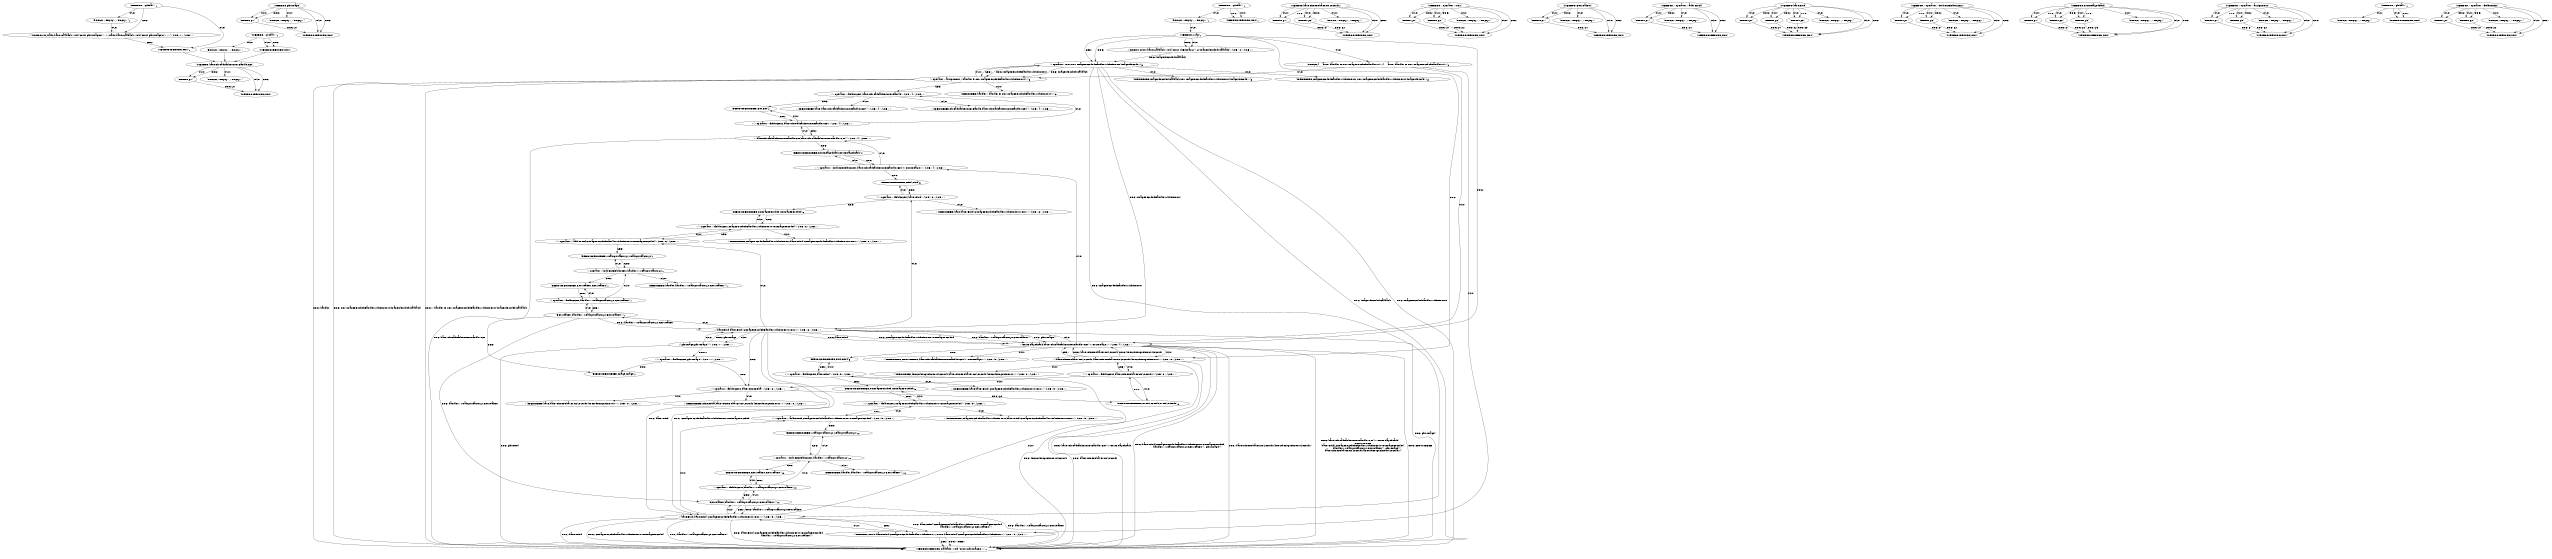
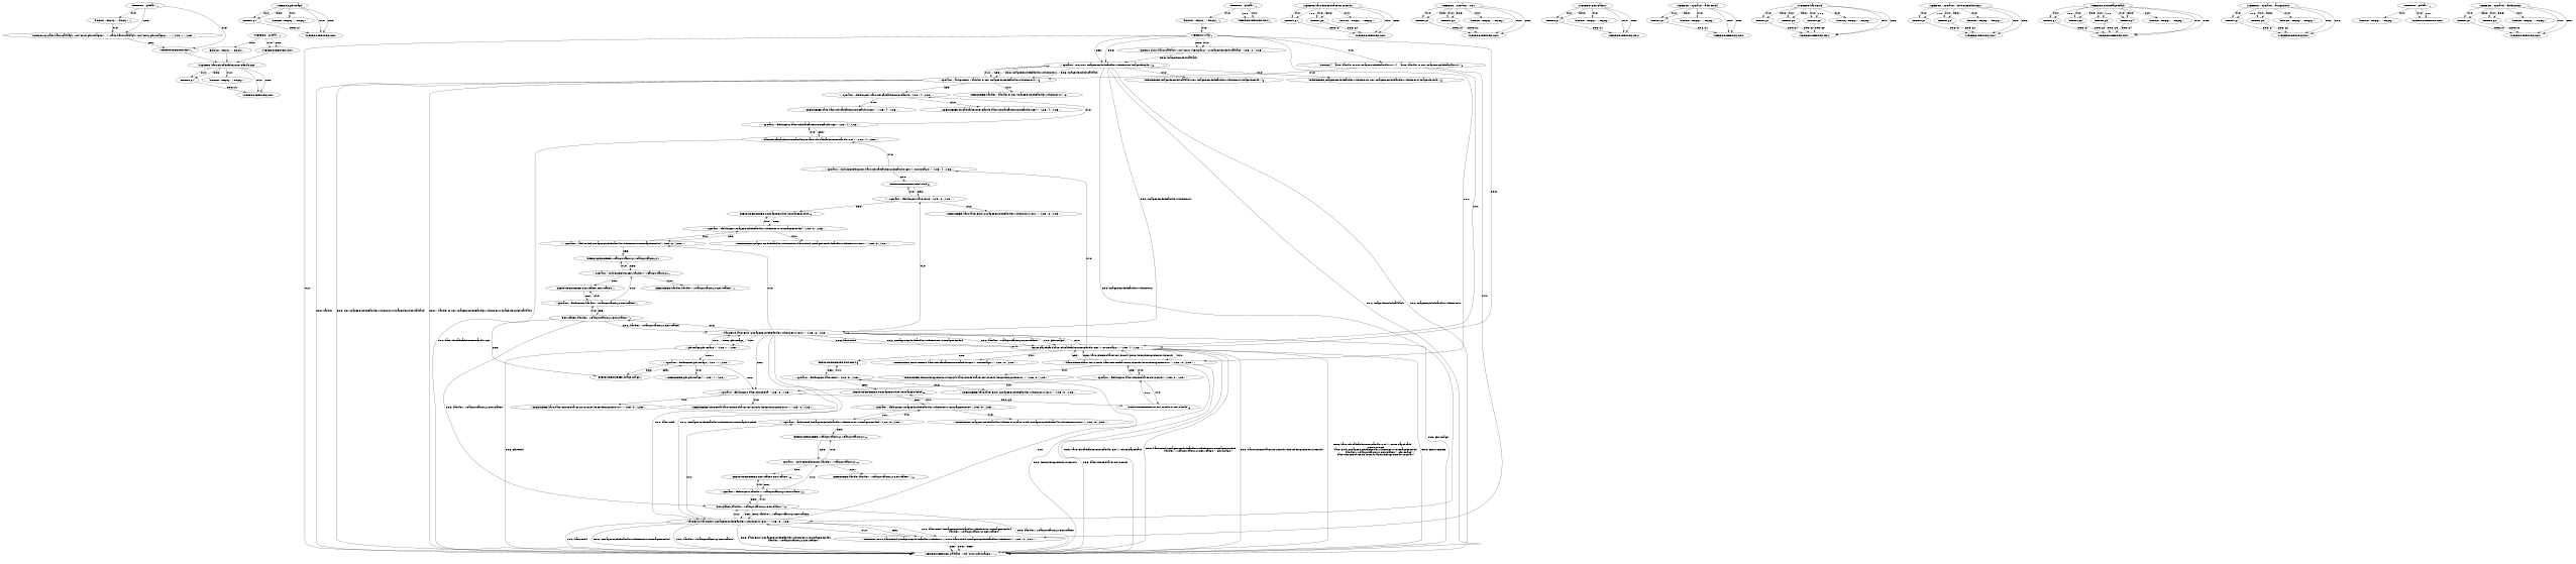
  digraph {
    n1 [label=<(METHOD,base.ThreadTaskRunnerHandle.Get)>]
    n2 [label=<(PARAM,p1)>]
    n3 [label=<(BLOCK,&lt;empty&gt;,&lt;empty&gt;)>]
    n4 [label=<(METHOD_RETURN,ANY)>]
    n5 [label=<(METHOD,gfx.Image)>]
    n6 [label=<(PARAM,p1)>]
    n7 [label=<(BLOCK,&lt;empty&gt;,&lt;empty&gt;)>]
    n8 [label=<(METHOD_RETURN,ANY)>]
    n9 [label=<(METHOD,&lt;global&gt;)<SUB>1</SUB>>]
    n10 [label=<(BLOCK,&lt;empty&gt;,&lt;empty&gt;)<SUB>1</SUB>>]
    n11 [label=<(METHOD_RETURN,ANY)<SUB>1</SUB>>]
    n12 [label=<(METHOD,Wrap)<SUB>1</SUB>>]
    n13 [label="<(PARAM,const base::Callback&lt;void(const SkBitmap&amp;)&gt;&amp; image_decoded_callback)<SUB>2</SUB>>"]
    n14 [label=<(BLOCK,{     auto* handler = new ImageDecodedHandlerWi...,{     auto* handler = new ImageDecodedHandlerWi...)<SUB>2</SUB>>]
    n15 [label=<(&lt;operator&gt;.new,new ImageDecodedHandlerWithTimeout(image_decode...)<SUB>3</SUB>>]
    n16 [label="<(PostDelayedTask,base::ThreadTaskRunnerHandle::Get()-&gt;PostDelaye...)<SUB>4</SUB>>"]
    n17 [label="<(base.TimeDelta.FromSeconds,base::TimeDelta::FromSeconds(kDecodeLogoTimeout...)<SUB>8</SUB>>"]
    n18 [label=<(METHOD_RETURN,Callback&lt;void (const gfx.Image&amp;)&gt;)<SUB>1</SUB>>]
    n19 [label=<(&lt;operator&gt;.assignment,* handler = new ImageDecodedHandlerWithTimeout(...)<SUB>3</SUB>>]
    n20 [label="<(RETURN,return base::Bind(&amp;ImageDecodedHandlerWithTimeo...,return base::Bind(&amp;ImageDecodedHandlerWithTimeo...)<SUB>9</SUB>>"]
    n21 [label=<(IDENTIFIER,ImageDecodedHandlerWithTimeout,new ImageDecodedHandlerWithTimeout(image_decode...)<SUB>3</SUB>>]
    n22 [label=<(IDENTIFIER,image_decoded_callback,new ImageDecodedHandlerWithTimeout(image_decode...)<SUB>3</SUB>>]
    n23 [label="<(base.Bind,base::Bind(&amp;ImageDecodedHandlerWithTimeout::OnI...)<SUB>6</SUB>>"]
    n24 [label="<(base.Bind,base::Bind(&amp;ImageDecodedHandlerWithTimeout::OnI...)<SUB>9</SUB>>"]
    n25 [label="<(&lt;operator&gt;.indirectFieldAccess,base::ThreadTaskRunnerHandle::Get()-&gt;PostDelaye...)<SUB>4</SUB>>"]
    n26 [label="<(IDENTIFIER,FROM_HERE,base::ThreadTaskRunnerHandle::Get()-&gt;PostDelaye...)<SUB>5</SUB>>"]
    n27 [label=<(FIELD_IDENTIFIER,Bind,Bind)<SUB>9</SUB>>]
    n28 [label="<(&lt;operator&gt;.fieldAccess,base::TimeDelta::FromSeconds)<SUB>8</SUB>>"]
    n29 [label="<(IDENTIFIER,kDecodeLogoTimeoutSeconds,base::TimeDelta::FromSeconds(kDecodeLogoTimeout...)<SUB>8</SUB>>"]
    n30 [label=<(IDENTIFIER,handler,* handler = new ImageDecodedHandlerWithTimeout(...)<SUB>3</SUB>>]
    n31 [label="<(&lt;operator&gt;.fieldAccess,base::ThreadTaskRunnerHandle)<SUB>4</SUB>>"]
-   n32 [label=<(FIELD_IDENTIFIER,Get,Get)<SUB>4</SUB>>]
    n33 [label="<(IDENTIFIER,base,base::ThreadTaskRunnerHandle::Get())<SUB>4</SUB>>"]
    n34 [label="<(IDENTIFIER,ThreadTaskRunnerHandle,base::ThreadTaskRunnerHandle::Get())<SUB>4</SUB>>"]
    n35 [label="<(&lt;operator&gt;.fieldAccess,base::Bind)<SUB>6</SUB>>"]
    n36 [label="<(&lt;operator&gt;.addressOf,&amp;ImageDecodedHandlerWithTimeout::OnImageDecoded)<SUB>6</SUB>>"]
    n37 [label=<(GetWeakPtr,handler-&gt;weak_ptr_factory_.GetWeakPtr())<SUB>7</SUB>>]
    n38 [label="<(gfx.Image,gfx::Image())<SUB>7</SUB>>"]
    n39 [label="<(&lt;operator&gt;.fieldAccess,base::TimeDelta)<SUB>8</SUB>>"]
    n40 [label=<(GetWeakPtr,handler-&gt;weak_ptr_factory_.GetWeakPtr())<SUB>10</SUB>>]
    n41 [label="<(&lt;operator&gt;.fieldAccess,base::Bind)<SUB>9</SUB>>"]
    n42 [label="<(&lt;operator&gt;.addressOf,&amp;ImageDecodedHandlerWithTimeout::OnImageDecoded)<SUB>9</SUB>>"]
    n43 [label="<(base.ThreadTaskRunnerHandle.Get,base::ThreadTaskRunnerHandle::Get())<SUB>4</SUB>>"]
-   n44 [label=<(FIELD_IDENTIFIER,PostDelayedTask,PostDelayedTask)<SUB>4</SUB>>]
    n45 [label=<(FIELD_IDENTIFIER,Bind,Bind)<SUB>6</SUB>>]
    n46 [label="<(&lt;operator&gt;.fieldAccess,base::ThreadTaskRunnerHandle::Get)<SUB>4</SUB>>"]
    n47 [label="<(IDENTIFIER,base,base::Bind(&amp;ImageDecodedHandlerWithTimeout::OnI...)<SUB>6</SUB>>"]
    n48 [label=<(FIELD_IDENTIFIER,OnImageDecoded,OnImageDecoded)<SUB>6</SUB>>]
    n49 [label="<(&lt;operator&gt;.fieldAccess,ImageDecodedHandlerWithTimeout::OnImageDecoded)<SUB>6</SUB>>"]
    n50 [label=<(FIELD_IDENTIFIER,weak_ptr_factory_,weak_ptr_factory_)<SUB>7</SUB>>]
    n51 [label=<(&lt;operator&gt;.fieldAccess,handler-&gt;weak_ptr_factory_.GetWeakPtr)<SUB>7</SUB>>]
    n52 [label=<(FIELD_IDENTIFIER,Image,Image)<SUB>7</SUB>>]
    n53 [label="<(&lt;operator&gt;.fieldAccess,gfx::Image)<SUB>7</SUB>>"]
    n54 [label=<(FIELD_IDENTIFIER,FromSeconds,FromSeconds)<SUB>8</SUB>>]
    n55 [label="<(IDENTIFIER,base,base::TimeDelta::FromSeconds(kDecodeLogoTimeout...)<SUB>8</SUB>>"]
    n56 [label="<(IDENTIFIER,TimeDelta,base::TimeDelta::FromSeconds(kDecodeLogoTimeout...)<SUB>8</SUB>>"]
    n57 [label="<(IDENTIFIER,ImageDecodedHandlerWithTimeout,base::Bind(&amp;ImageDecodedHandlerWithTimeout::OnI...)<SUB>6</SUB>>"]
    n58 [label=<(&lt;operator&gt;.indirectFieldAccess,handler-&gt;weak_ptr_factory_)<SUB>7</SUB>>]
    n59 [label=<(FIELD_IDENTIFIER,GetWeakPtr,GetWeakPtr)<SUB>7</SUB>>]
    n60 [label=<(&lt;operator&gt;.fieldAccess,handler-&gt;weak_ptr_factory_.GetWeakPtr)<SUB>10</SUB>>]
    n61 [label=<(IDENTIFIER,handler,handler-&gt;weak_ptr_factory_.GetWeakPtr())<SUB>7</SUB>>]
+   n62 [label="<(IDENTIFIER,gfx,gfx::Image())<SUB>7</SUB>>"]
    n63 [label="<(IDENTIFIER,base,base::Bind(&amp;ImageDecodedHandlerWithTimeout::OnI...)<SUB>9</SUB>>"]
    n64 [label=<(FIELD_IDENTIFIER,OnImageDecoded,OnImageDecoded)<SUB>9</SUB>>]
    n65 [label="<(&lt;operator&gt;.fieldAccess,ImageDecodedHandlerWithTimeout::OnImageDecoded)<SUB>9</SUB>>"]
    n66 [label=<(FIELD_IDENTIFIER,weak_ptr_factory_,weak_ptr_factory_)<SUB>10</SUB>>]
    n67 [label="<(IDENTIFIER,ImageDecodedHandlerWithTimeout,base::Bind(&amp;ImageDecodedHandlerWithTimeout::OnI...)<SUB>9</SUB>>"]
    n68 [label=<(&lt;operator&gt;.indirectFieldAccess,handler-&gt;weak_ptr_factory_)<SUB>10</SUB>>]
    n69 [label=<(FIELD_IDENTIFIER,GetWeakPtr,GetWeakPtr)<SUB>10</SUB>>]
    n70 [label=<(IDENTIFIER,handler,handler-&gt;weak_ptr_factory_.GetWeakPtr())<SUB>10</SUB>>]
    n71 [label=<(METHOD,base.TimeDelta.FromSeconds)>]
    n72 [label=<(PARAM,p1)>]
    n73 [label=<(PARAM,p2)>]
    n74 [label=<(BLOCK,&lt;empty&gt;,&lt;empty&gt;)>]
    n75 [label=<(METHOD_RETURN,ANY)>]
    n76 [label=<(METHOD,&lt;operator&gt;.new)>]
    n77 [label=<(PARAM,p1)>]
    n78 [label=<(PARAM,p2)>]
    n79 [label=<(BLOCK,&lt;empty&gt;,&lt;empty&gt;)>]
    n80 [label=<(METHOD_RETURN,ANY)>]
    n81 [label=<(METHOD,GetWeakPtr)>]
    n82 [label=<(PARAM,p1)>]
    n83 [label=<(BLOCK,&lt;empty&gt;,&lt;empty&gt;)>]
    n84 [label=<(METHOD_RETURN,ANY)>]
    n85 [label=<(METHOD,&lt;operator&gt;.addressOf)>]
    n86 [label=<(PARAM,p1)>]
    n87 [label=<(BLOCK,&lt;empty&gt;,&lt;empty&gt;)>]
    n88 [label=<(METHOD_RETURN,ANY)>]
    n89 [label=<(METHOD,base.Bind)>]
    n90 [label=<(PARAM,p1)>]
    n91 [label=<(PARAM,p2)>]
    n92 [label=<(PARAM,p3)>]
    n93 [label=<(BLOCK,&lt;empty&gt;,&lt;empty&gt;)>]
    n94 [label=<(METHOD_RETURN,ANY)>]
    n95 [label=<(METHOD,&lt;operator&gt;.indirectFieldAccess)>]
    n96 [label=<(PARAM,p1)>]
    n97 [label=<(PARAM,p2)>]
    n98 [label=<(BLOCK,&lt;empty&gt;,&lt;empty&gt;)>]
    n99 [label=<(METHOD_RETURN,ANY)>]
    n100 [label=<(METHOD,PostDelayedTask)>]
    n101 [label=<(PARAM,p1)>]
    n102 [label=<(PARAM,p2)>]
    n103 [label=<(PARAM,p3)>]
+   n104 [label=<(PARAM,p4)>]
    n105 [label=<(BLOCK,&lt;empty&gt;,&lt;empty&gt;)>]
    n106 [label=<(METHOD_RETURN,ANY)>]
    n107 [label=<(METHOD,&lt;operator&gt;.assignment)>]
    n108 [label=<(PARAM,p1)>]
    n109 [label=<(PARAM,p2)>]
    n110 [label=<(BLOCK,&lt;empty&gt;,&lt;empty&gt;)>]
    n111 [label=<(METHOD_RETURN,ANY)>]
    n112 [label=<(METHOD,&lt;global&gt;)<SUB>1</SUB>>]
    n113 [label=<(BLOCK,&lt;empty&gt;,&lt;empty&gt;)>]
    n114 [label=<(METHOD_RETURN,ANY)>]
    n115 [label=<(METHOD,&lt;operator&gt;.fieldAccess)>]
    n116 [label=<(PARAM,p1)>]
    n117 [label=<(PARAM,p2)>]
    n118 [label=<(BLOCK,&lt;empty&gt;,&lt;empty&gt;)>]
    n119 [label=<(METHOD_RETURN,ANY)>]
    n120 [label=<(METHOD,&lt;global&gt;)<SUB>1</SUB>>]
    n121 [label=<(BLOCK,&lt;empty&gt;,&lt;empty&gt;)<SUB>1</SUB>>]
    n122 [label="<(UNKNOWN,static base::Callback&lt;void(const gfx::Image&amp;)&gt; ...,static base::Callback&lt;void(const gfx::Image&amp;)&gt; ...)<SUB>1</SUB>>"]
    n123 [label=<(METHOD_RETURN,ANY)<SUB>1</SUB>>]
    n124 [label=<(METHOD,&lt;global&gt;)<SUB>1</SUB>>]
    n125 [label=<(BLOCK,&lt;empty&gt;,&lt;empty&gt;)>]
    n126 [label=<(METHOD_RETURN,ANY)>]
    n1 -> n2 [label="AST: "]
    n1 -> n2 [label="DDG: "]
    n1 -> n3 [label="AST: "]
    n1 -> n4 [label="AST: "]
    n1 -> n4 [label="CFG: "]
    n2 -> n4 [label="DDG: p1"]
    n5 -> n6 [label="AST: "]
    n5 -> n6 [label="DDG: "]
    n5 -> n7 [label="AST: "]
    n5 -> n8 [label="AST: "]
    n5 -> n8 [label="CFG: "]
    n6 -> n8 [label="DDG: p1"]
    n9 -> n10 [label="AST: "]
    n9 -> n11 [label="AST: "]
    n9 -> n11 [label="CFG: "]
    n10 -> n12 [label="AST: "]
    n12 -> n13 [label="AST: "]
    n12 -> n13 [label="DDG: "]
    n12 -> n14 [label="AST: "]
    n12 -> n15 [label="CFG: "]
    n12 -> n15 [label="DDG: "]
    n12 -> n16 [label="DDG: "]
    n12 -> n17 [label="DDG: "]
+   n12 -> n18 [label="AST: "]
    n13 -> n15 [label="DDG: image_decoded_callback"]
    n14 -> n16 [label="AST: "]
    n14 -> n19 [label="AST: "]
    n14 -> n20 [label="AST: "]
    n15 -> n18 [label="DDG: ImageDecodedHandlerWithTimeout"]
    n15 -> n18 [label="DDG: image_decoded_callback"]
    n15 -> n19 [label="CFG: "]
    n15 -> n19 [label="DDG: ImageDecodedHandlerWithTimeout"]
    n15 -> n19 [label="DDG: image_decoded_callback"]
    n15 -> n21 [label="AST: "]
    n15 -> n22 [label="AST: "]
    n15 -> n23 [label="DDG: ImageDecodedHandlerWithTimeout"]
    n15 -> n24 [label="DDG: ImageDecodedHandlerWithTimeout"]
    n16 -> n17 [label="AST: "]
    n16 -> n18 [label="DDG: base::ThreadTaskRunnerHandle::Get()-&gt;PostDelayedTask"]
    n16 -> n18 [label="DDG: base::Bind(&amp;ImageDecodedHandlerWithTimeout::OnImageDecoded,\n                   handler-&gt;weak_ptr_factory_.GetWeakPtr(), gfx::Image())"]
    n16 -> n18 [label="DDG: base::TimeDelta::FromSeconds(kDecodeLogoTimeoutSeconds)"]
    n16 -> n18 [label="DDG: base::ThreadTaskRunnerHandle::Get()-&gt;PostDelayedTask(\n        FROM_HERE,\n        base::Bind(&amp;ImageDecodedHandlerWithTimeout::OnImageDecoded,\n                   handler-&gt;weak_ptr_factory_.GetWeakPtr(), gfx::Image()),\n        base::TimeDelta::FromSeconds(kDecodeLogoTimeoutSeconds))"]
    n16 -> n18 [label="DDG: FROM_HERE"]
    n16 -> n23 [label="AST: "]
    n16 -> n25 [label="AST: "]
    n16 -> n26 [label="AST: "]
    n16 -> n27 [label="CFG: "]
    n17 -> n16 [label="CFG: "]
    n17 -> n16 [label="DDG: base::TimeDelta::FromSeconds"]
    n17 -> n16 [label="DDG: kDecodeLogoTimeoutSeconds"]
    n17 -> n18 [label="DDG: base::TimeDelta::FromSeconds"]
    n17 -> n18 [label="DDG: kDecodeLogoTimeoutSeconds"]
    n17 -> n28 [label="AST: "]
    n17 -> n29 [label="AST: "]
    n19 -> n15 [label="AST: "]
    n19 -> n18 [label="DDG: handler"]
    n19 -> n18 [label="DDG: new ImageDecodedHandlerWithTimeout(image_decoded_callback)"]
    n19 -> n18 [label="DDG: * handler = new ImageDecodedHandlerWithTimeout(image_decoded_callback)"]
    n19 -> n30 [label="AST: "]
    n19 -> n31 [label="CFG: "]
    n20 -> n18 [label="CFG: "]
    n20 -> n18 [label="DDG: &lt;RET&gt;"]
    n20 -> n24 [label="AST: "]
    n23 -> n16 [label="DDG: base::Bind"]
    n23 -> n16 [label="DDG: &amp;ImageDecodedHandlerWithTimeout::OnImageDecoded"]
    n23 -> n16 [label="DDG: handler-&gt;weak_ptr_factory_.GetWeakPtr()"]
    n23 -> n16 [label="DDG: gfx::Image()"]
    n23 -> n18 [label="DDG: gfx::Image()"]
    n23 -> n24 [label="DDG: base::Bind"]
    n23 -> n24 [label="DDG: &amp;ImageDecodedHandlerWithTimeout::OnImageDecoded"]
    n23 -> n35 [label="AST: "]
    n23 -> n36 [label="AST: "]
    n23 -> n37 [label="AST: "]
    n23 -> n38 [label="AST: "]
    n23 -> n39 [label="CFG: "]
    n24 -> n18 [label="DDG: base::Bind"]
    n24 -> n18 [label="DDG: &amp;ImageDecodedHandlerWithTimeout::OnImageDecoded"]
    n24 -> n18 [label="DDG: handler-&gt;weak_ptr_factory_.GetWeakPtr()"]
    n24 -> n18 [label="DDG: base::Bind(&amp;ImageDecodedHandlerWithTimeout::OnImageDecoded,\n                      handler-&gt;weak_ptr_factory_.GetWeakPtr())"]
    n24 -> n20 [label="CFG: "]
    n24 -> n20 [label="DDG: base::Bind(&amp;ImageDecodedHandlerWithTimeout::OnImageDecoded,\n                      handler-&gt;weak_ptr_factory_.GetWeakPtr())"]
    n24 -> n40 [label="AST: "]
    n24 -> n41 [label="AST: "]
    n24 -> n42 [label="AST: "]
    n25 -> n43 [label="AST: "]
-   n25 -> n44 [label="AST: "]
    n25 -> n45 [label="CFG: "]
    n27 -> n41 [label="CFG: "]
    n28 -> n17 [label="CFG: "]
    n28 -> n39 [label="AST: "]
    n28 -> n54 [label="AST: "]
-   n31 -> n32 [label="CFG: "]
    n31 -> n33 [label="AST: "]
    n31 -> n34 [label="AST: "]
-   n32 -> n46 [label="CFG: "]
    n35 -> n45 [label="AST: "]
    n35 -> n47 [label="AST: "]
    n35 -> n48 [label="CFG: "]
    n36 -> n49 [label="AST: "]
    n36 -> n50 [label="CFG: "]
    n37 -> n23 [label="DDG: handler-&gt;weak_ptr_factory_.GetWeakPtr"]
    n37 -> n40 [label="DDG: handler-&gt;weak_ptr_factory_.GetWeakPtr"]
    n37 -> n51 [label="AST: "]
    n37 -> n52 [label="CFG: "]
    n38 -> n18 [label="DDG: gfx::Bind"]
    n38 -> n23 [label="CFG: "]
    n38 -> n23 [label="DDG: gfx::Image"]
    n38 -> n53 [label="FROM: "]
    n39 -> n54 [label="DDG: p2"]
    n39 -> n55 [label="AST: "]
    n39 -> n56 [label="AST: "]
    n40 -> n18 [label="DDG: handler-&gt;weak_ptr_factory_.GetWeakPtr"]
    n40 -> n24 [label="CFG: "]
    n40 -> n24 [label="DDG: handler-&gt;weak_ptr_factory_.GetWeakPtr"]
    n40 -> n60 [label="AST: "]
    n41 -> n27 [label="AST: "]
    n41 -> n63 [label="AST: "]
    n41 -> n64 [label="CFG: "]
    n42 -> n65 [label="AST: "]
    n42 -> n66 [label="CFG: "]
    n43 -> n18 [label="DDG: base::ThreadTaskRunnerHandle::Get"]
-   n43 -> n44 [label="CFG: "]
    n43 -> n46 [label="AST: "]
-   n44 -> n25 [label="CFG: "]
    n45 -> n35 [label="CFG: "]
    n46 -> n31 [label="AST: "]
-   n46 -> n32 [label="AST: "]
    n46 -> n43 [label="CFG: "]
    n48 -> n49 [label="CFG: "]
    n49 -> n36 [label="CFG: "]
    n49 -> n48 [label="AST: "]
    n49 -> n57 [label="AST: "]
    n50 -> n58 [label="CFG: "]
    n51 -> n37 [label="CFG: "]
    n51 -> n58 [label="AST: "]
    n51 -> n59 [label="AST: "]
+   n52 -> n53 [label="CFG: "]
    n53 -> n39 [label="CFG: "]
    n53 -> n52 [label="DDG: "]
+   n53 -> n62 [label="AST: "]
    n54 -> n28 [label="CFG: "]
    n58 -> n50 [label="AST: "]
    n58 -> n59 [label="CFG: "]
    n58 -> n61 [label="AST: "]
    n59 -> n51 [label="CFG: "]
    n60 -> n40 [label="CFG: "]
    n60 -> n68 [label="AST: "]
    n60 -> n69 [label="AST: "]
    n64 -> n65 [label="CFG: "]
    n65 -> n42 [label="CFG: "]
    n65 -> n64 [label="AST: "]
    n65 -> n67 [label="AST: "]
    n66 -> n68 [label="CFG: "]
    n68 -> n66 [label="AST: "]
    n68 -> n69 [label="CFG: "]
    n68 -> n70 [label="AST: "]
    n69 -> n60 [label="CFG: "]
    n71 -> n72 [label="AST: "]
    n71 -> n72 [label="DDG: "]
    n71 -> n73 [label="AST: "]
    n71 -> n73 [label="DDG: "]
    n71 -> n74 [label="AST: "]
    n71 -> n75 [label="AST: "]
    n71 -> n75 [label="CFG: "]
    n72 -> n75 [label="DDG: p1"]
    n73 -> n75 [label="DDG: p2"]
    n76 -> n77 [label="AST: "]
    n76 -> n77 [label="DDG: "]
    n76 -> n78 [label="AST: "]
    n76 -> n78 [label="DDG: "]
    n76 -> n79 [label="AST: "]
    n76 -> n80 [label="AST: "]
    n76 -> n80 [label="CFG: "]
    n77 -> n80 [label="DDG: p1"]
    n78 -> n80 [label="DDG: p2"]
    n81 -> n82 [label="AST: "]
    n81 -> n82 [label="DDG: "]
    n81 -> n83 [label="AST: "]
    n81 -> n84 [label="AST: "]
    n81 -> n84 [label="CFG: "]
    n82 -> n84 [label="DDG: p1"]
    n85 -> n86 [label="AST: "]
    n85 -> n86 [label="DDG: "]
    n85 -> n87 [label="AST: "]
    n85 -> n88 [label="AST: "]
    n85 -> n88 [label="CFG: "]
    n86 -> n88 [label="DDG: p1"]
    n89 -> n90 [label="AST: "]
    n89 -> n90 [label="DDG: "]
    n89 -> n91 [label="AST: "]
    n89 -> n91 [label="DDG: "]
    n89 -> n92 [label="AST: "]
    n89 -> n92 [label="DDG: "]
    n89 -> n93 [label="AST: "]
    n89 -> n94 [label="AST: "]
    n89 -> n94 [label="CFG: "]
    n90 -> n94 [label="DDG: p1"]
    n91 -> n94 [label="DDG: p2"]
    n92 -> n94 [label="DDG: p3"]
    n95 -> n96 [label="AST: "]
    n95 -> n96 [label="DDG: "]
    n95 -> n97 [label="AST: "]
    n95 -> n97 [label="DDG: "]
    n95 -> n98 [label="AST: "]
    n95 -> n99 [label="AST: "]
    n95 -> n99 [label="CFG: "]
    n96 -> n99 [label="DDG: p1"]
    n97 -> n99 [label="DDG: p2"]
    n100 -> n101 [label="AST: "]
    n100 -> n101 [label="DDG: "]
    n100 -> n102 [label="AST: "]
    n100 -> n102 [label="DDG: "]
    n100 -> n103 [label="AST: "]
    n100 -> n103 [label="DDG: "]
+   n100 -> n104 [label="AST: "]
+   n100 -> n104 [label="DDG: "]
    n100 -> n105 [label="AST: "]
    n100 -> n106 [label="AST: "]
    n100 -> n106 [label="CFG: "]
    n101 -> n106 [label="DDG: p1"]
    n102 -> n106 [label="DDG: p2"]
    n103 -> n106 [label="DDG: p3"]
+   n104 -> n106 [label="DDG: p4"]
    n107 -> n108 [label="AST: "]
    n107 -> n108 [label="DDG: "]
    n107 -> n109 [label="AST: "]
    n107 -> n109 [label="DDG: "]
    n107 -> n110 [label="AST: "]
    n107 -> n111 [label="AST: "]
    n107 -> n111 [label="CFG: "]
    n108 -> n111 [label="DDG: p1"]
    n109 -> n111 [label="DDG: p2"]
    n112 -> n113 [label="AST: "]
    n112 -> n114 [label="AST: "]
    n112 -> n114 [label="CFG: "]
    n115 -> n116 [label="AST: "]
    n115 -> n116 [label="DDG: "]
    n115 -> n117 [label="AST: "]
    n115 -> n117 [label="DDG: "]
    n115 -> n118 [label="AST: "]
    n115 -> n119 [label="AST: "]
    n115 -> n119 [label="CFG: "]
    n116 -> n119 [label="DDG: p1"]
    n117 -> n119 [label="DDG: p2"]
    n120 -> n121 [label="AST: "]
    n120 -> n122 [label="CFG: "]
    n120 -> n123 [label="AST: "]
    n121 -> n122 [label="AST: "]
    n122 -> n123 [label="CFG: "]
    n123 -> n1
    n124 -> n125 [label="AST: "]
    n124 -> n126 [label="AST: "]
    n124 -> n126 [label="CFG: "]
    n125 -> n1
    n126 -> n1
  }
